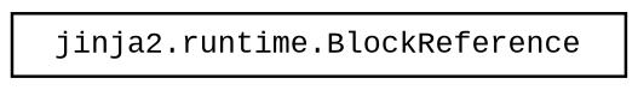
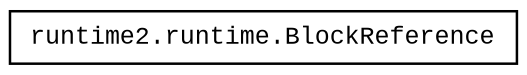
  digraph {
    rankdir=LR
    fontname="Liberation Mono"
-   n1 [color=black fillcolor=white fontname="Liberation Mono" fontsize=10 height=0.2 label="jinja2.runtime.BlockReference" shape=record style=filled width=0.4]
+   n1 [color=black fillcolor=white fontname="Liberation Mono" fontsize=10 height=0.2 label="runtime2.runtime.BlockReference" shape=record style=filled width=0.4]
  }
